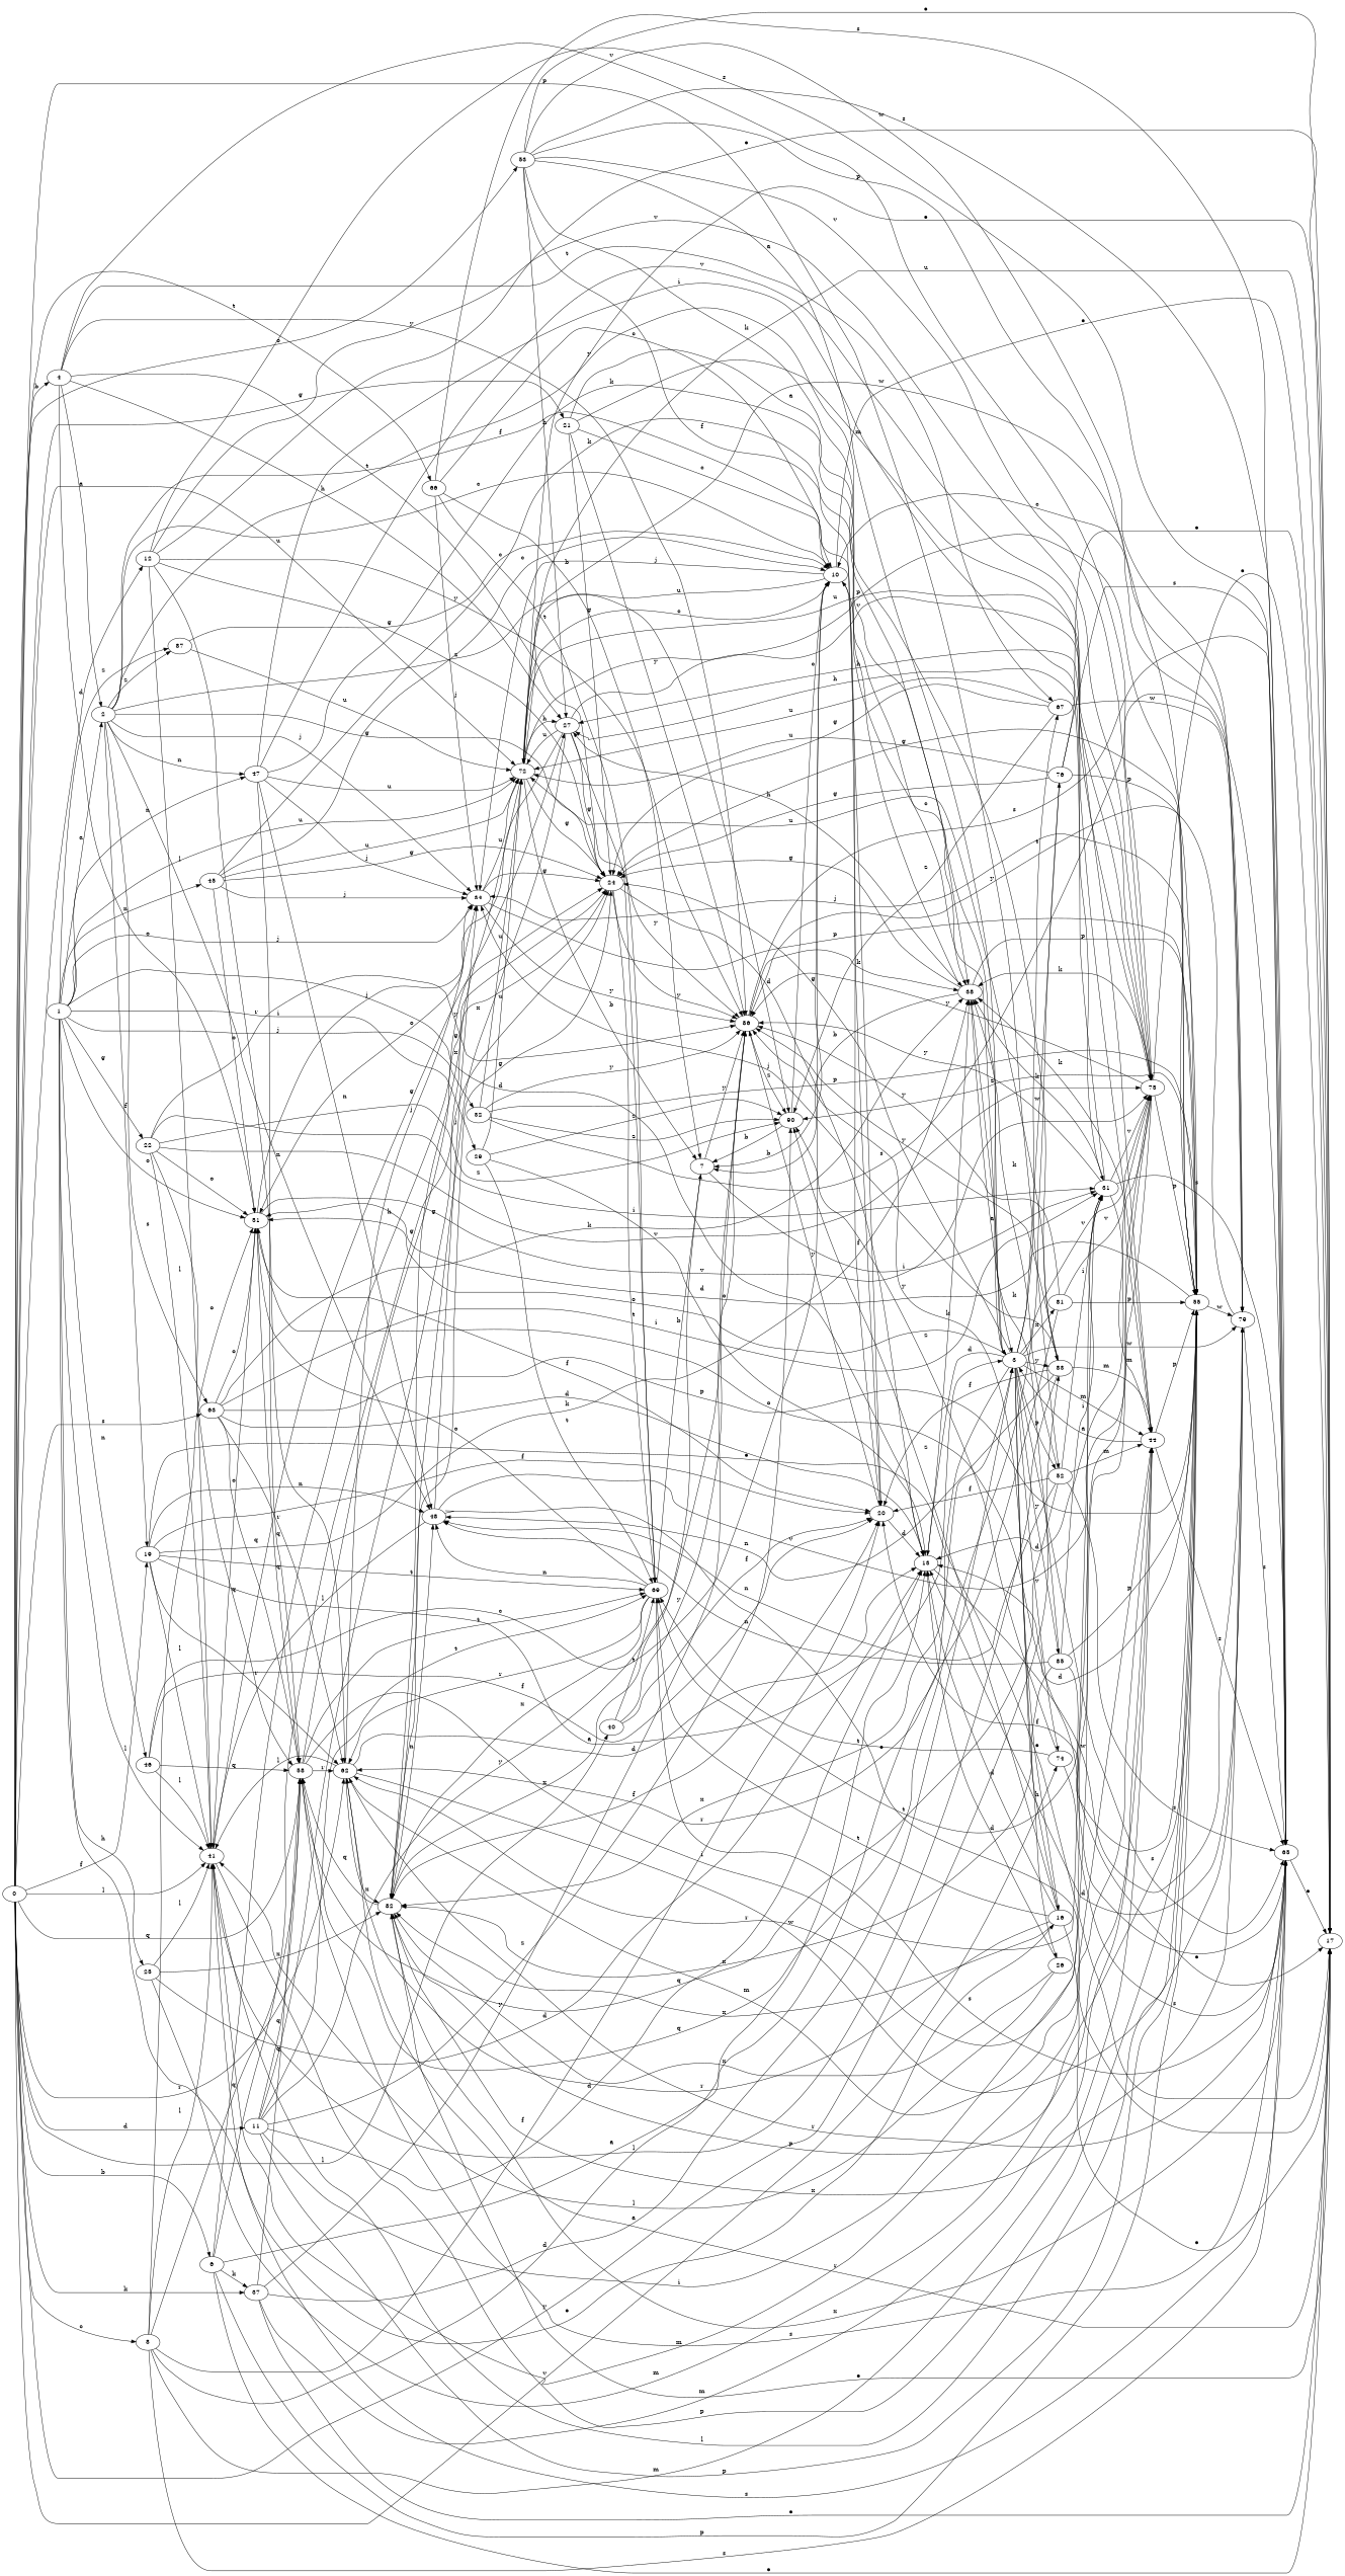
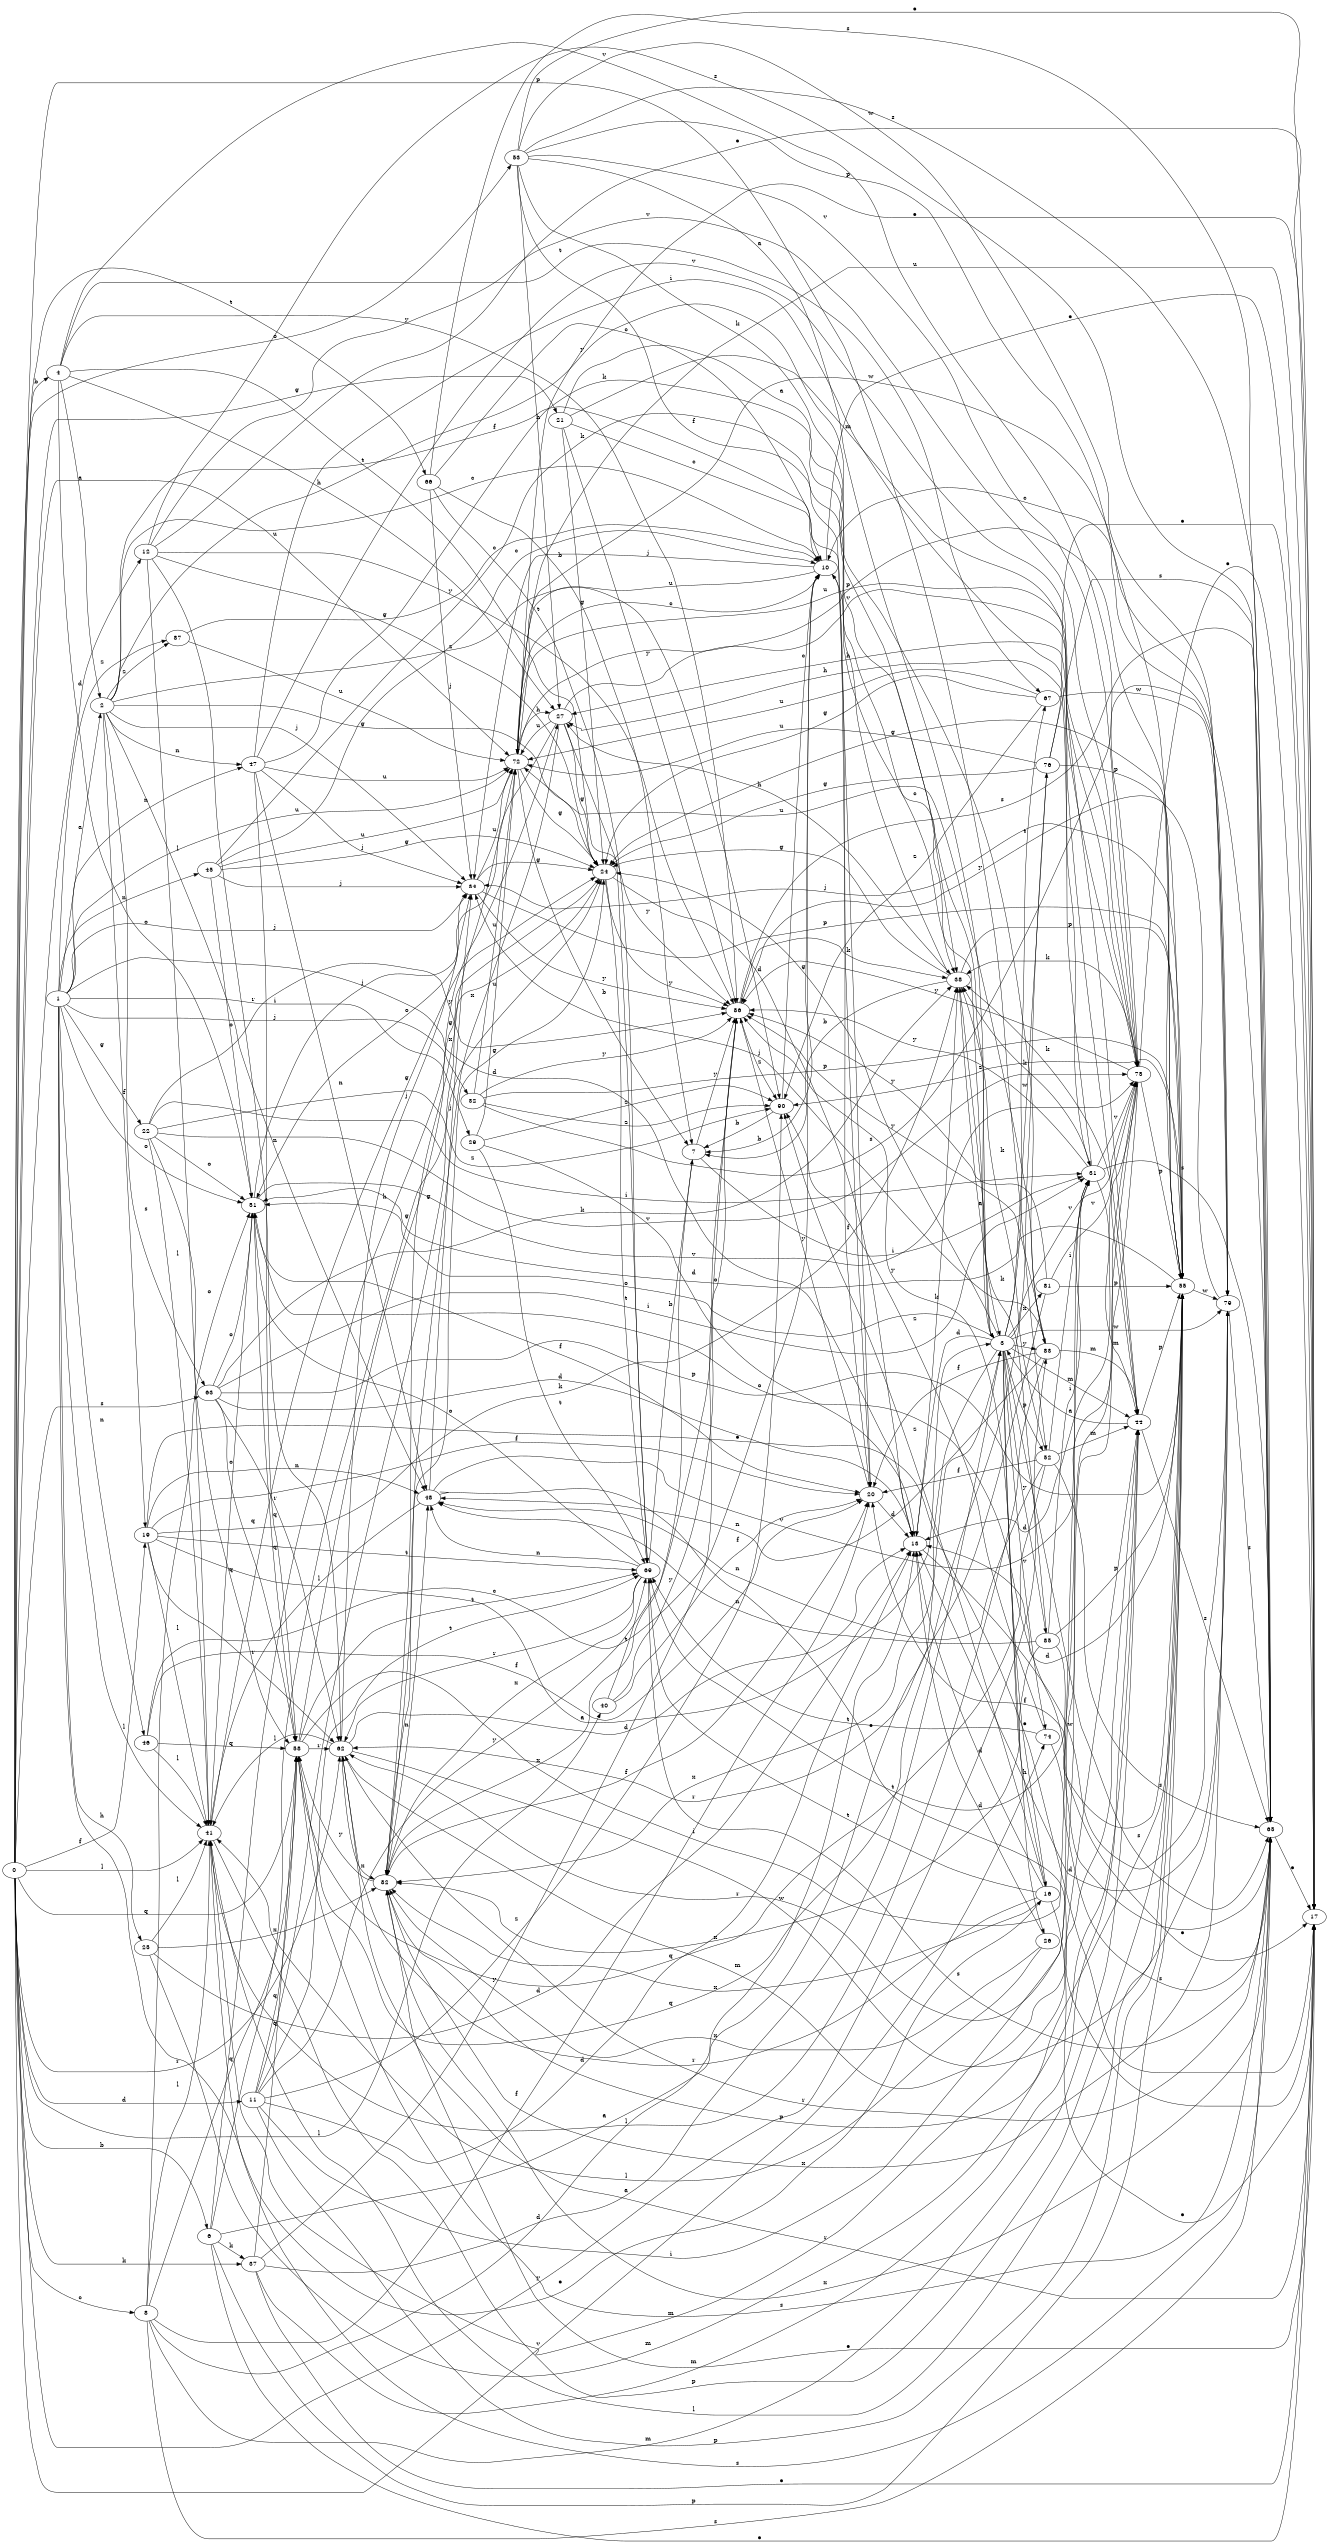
  strict digraph {
    rankdir=LR
    0
    4
    6
    8
    11
    12
    19
    21
    37
    40
    41
    n12 [label=53]
    52
    58
    62
    63
    66
    72
    74
    83
    2
    51
    67
    75
    27
    69
    86
    24
    3
    17
    55
    13
    20
    44
    65
    90
    31
    48
    38
    10
    79
    34
    82
    7
    1
    16
    22
    25
    29
    32
    45
    46
    47
    87
    26
    76
    81
    85
    0 -> 4 [label=b]
    0 -> 6 [label=b]
    0 -> 8 [label=c]
    0 -> 11 [label=d]
    0 -> 12 [label=d]
    0 -> 19 [label=f]
    0 -> 21 [label=g]
    0 -> 37 [label=k]
    0 -> 40 [label=l]
    0 -> 41 [label=l]
    0 -> n12 [label=o]
    0 -> 52 [label=p]
    0 -> 58 [label=q]
    0 -> 62 [label=r]
    0 -> 63 [label=s]
    0 -> 66 [label=t]
    0 -> 72 [label=u]
    0 -> 74 [label=v]
    0 -> 83 [label=y]
    4 -> 2 [label=a]
    4 -> 51 [label=o]
    4 -> 67 [label=t]
    4 -> 75 [label=v]
    4 -> 27 [label=h]
    4 -> 69 [label=t]
    4 -> 86 [label=y]
    6 -> 37 [label=k]
    6 -> 27 [label=h]
    6 -> 24 [label=g]
    6 -> 3 [label=a]
    6 -> 17 [label=e]
    6 -> 55 [label=p]
    8 -> 41 [label=l]
    8 -> 58 [label=q]
    8 -> 51 [label=o]
    8 -> 13 [label=d]
    8 -> 20 [label=f]
    8 -> 44 [label=m]
    8 -> 65 [label=s]
    11 -> 58 [label=q]
    11 -> 69 [label=t]
    11 -> 86 [label=y]
    11 -> 24 [label=g]
    11 -> 55 [label=p]
    11 -> 13 [label=d]
    11 -> 90 [label=z]
    11 -> 31 [label=i]
    12 -> 41 [label=l]
    12 -> 62 [label=r]
    12 -> 75 [label=v]
    12 -> 86 [label=y]
    12 -> 24 [label=g]
    12 -> 17 [label=e]
    12 -> 65 [label=s]
    19 -> 41 [label=l]
    19 -> 62 [label=r]
    19 -> 69 [label=t]
    19 -> 3 [label=a]
    19 -> 17 [label=e]
    19 -> 20 [label=f]
    19 -> 48 [label=n]
    19 -> 38 [label=k]
    21 -> 86 [label=y]
    21 -> 24 [label=g]
    21 -> 3 [label=a]
    21 -> 44 [label=m]
    21 -> 10 [label=c]
    37 -> 58 [label=q]
    37 -> 86 [label=y]
    37 -> 3 [label=a]
    37 -> 17 [label=e]
    37 -> 44 [label=m]
    40 -> 69 [label=t]
    40 -> 86 [label=y]
    40 -> 20 [label=f]
    41 -> 51 [label=o]
    41 -> 24 [label=g]
    41 -> 55 [label=p]
    41 -> 44 [label=m]
    41 -> 65 [label=s]
    n12 -> 75 [label=v]
    n12 -> 27 [label=h]
    n12 -> 3 [label=a]
    n12 -> 17 [label=e]
    n12 -> 55 [label=p]
    n12 -> 20 [label=f]
    n12 -> 65 [label=s]
    n12 -> 38 [label=k]
    n12 -> 79 [label=w]
    52 -> 58 [label=q]
    52 -> 20 [label=f]
    52 -> 44 [label=m]
    52 -> 65 [label=s]
    52 -> 31 [label=i]
    52 -> 48 [label=n]
    52 -> 38 [label=k]
    58 -> 62 [label=r]
    58 -> 69 [label=t]
    58 -> 24 [label=g]
    58 -> 65 [label=s]
    58 -> 31 [label=i]
    62 -> 41 [label=l]
    62 -> 13 [label=d]
    62 -> 44 [label=m]
    62 -> 79 [label=w]
    62 -> 34 [label=j]
    62 -> 82 [label=x]
    63 -> 58 [label=q]
    63 -> 62 [label=r]
    63 -> 51 [label=o]
    63 -> 55 [label=p]
    63 -> 13 [label=d]
    63 -> 31 [label=i]
    63 -> 38 [label=k]
    66 -> 69 [label=t]
    66 -> 65 [label=s]
    66 -> 10 [label=c]
    66 -> 34 [label=j]
    66 -> 7 [label=b]
    72 -> 27 [label=h]
    72 -> 24 [label=g]
    72 -> 17 [label=e]
    72 -> 55 [label=p]
    72 -> 10 [label=c]
    72 -> 79 [label=w]
    72 -> 82 [label=x]
    72 -> 7 [label=b]
    74 -> 69 [label=t]
    74 -> 65 [label=s]
    74 -> 90 [label=z]
    83 -> 41 [label=l]
    83 -> 72 [label=u]
    83 -> 86 [label=y]
    83 -> 20 [label=f]
    83 -> 44 [label=m]
    83 -> 48 [label=n]
    83 -> 34 [label=j]
    2 -> 19 [label=f]
    2 -> 63 [label=s]
    2 -> 83 [label=y]
    2 -> 24 [label=g]
    2 -> 20 [label=f]
    2 -> 90 [label=z]
    2 -> 48 [label=n]
    2 -> 10 [label=c]
    2 -> 34 [label=j]
    2 -> 47 [label=n]
    2 -> 87 [label=z]
    51 -> 58 [label=q]
    51 -> 75 [label=v]
    51 -> 20 [label=f]
    51 -> 34 [label=j]
    67 -> 72 [label=u]
    67 -> 24 [label=g]
    67 -> 90 [label=z]
    67 -> 79 [label=w]
    75 -> 62 [label=r]
    75 -> 72 [label=u]
    75 -> 69 [label=t]
    75 -> 86 [label=y]
    75 -> 17 [label=e]
    75 -> 55 [label=p]
    75 -> 13 [label=d]
    75 -> 38 [label=k]
    27 -> 72 [label=u]
    27 -> 51 [label=o]
    27 -> 75 [label=v]
    27 -> 86 [label=y]
    27 -> 24 [label=g]
    27 -> 82 [label=x]
    69 -> 62 [label=r]
    69 -> 51 [label=o]
    69 -> 65 [label=s]
    69 -> 48 [label=n]
    69 -> 82 [label=x]
    69 -> 7 [label=b]
    86 -> 65 [label=s]
    86 -> 90 [label=z]
    86 -> 38 [label=k]
    24 -> 69 [label=t]
    24 -> 86 [label=y]
    24 -> 13 [label=d]
    3 -> 52 [label=p]
    3 -> 74 [label=v]
    3 -> 83 [label=y]
    3 -> 51 [label=o]
    3 -> 67 [label=t]
    3 -> 75 [label=v]
    3 -> 24 [label=g]
    3 -> 13 [label=d]
    3 -> 44 [label=m]
    3 -> 65 [label=s]
    3 -> 10 [label=c]
    3 -> 79 [label=w]
    3 -> 82 [label=x]
    3 -> 16 [label=e]
    3 -> 26 [label=h]
    3 -> 76 [label=w]
    3 -> 81 [label=x]
    3 -> 85 [label=y]
    17 -> 62 [label=r]
    17 -> 72 [label=u]
    55 -> 41 [label=l]
    55 -> 51 [label=o]
    55 -> 24 [label=g]
    55 -> 13 [label=d]
    55 -> 20 [label=f]
    55 -> 90 [label=z]
    55 -> 79 [label=w]
    55 -> 34 [label=j]
    13 -> 38 [label=k]
    13 -> 79 [label=w]
    20 -> 86 [label=y]
    20 -> 13 [label=d]
    44 -> 27 [label=h]
    44 -> 3 [label=a]
    44 -> 55 [label=p]
    44 -> 65 [label=s]
    44 -> 38 [label=k]
    65 -> 62 [label=r]
    65 -> 51 [label=o]
    65 -> 17 [label=e]
    65 -> 82 [label=x]
    90 -> 10 [label=c]
    90 -> 7 [label=b]
    31 -> 75 [label=v]
    31 -> 27 [label=h]
    31 -> 86 [label=y]
    31 -> 44 [label=m]
    31 -> 65 [label=s]
    31 -> 38 [label=k]
    48 -> 41 [label=l]
    48 -> 75 [label=v]
    48 -> 17 [label=e]
    48 -> 34 [label=j]
    38 -> 27 [label=h]
    38 -> 24 [label=g]
    38 -> 3 [label=a]
    38 -> 55 [label=p]
    38 -> 7 [label=b]
    10 -> 72 [label=u]
    10 -> 17 [label=e]
    10 -> 20 [label=f]
    10 -> 34 [label=j]
    10 -> 7 [label=b]
    79 -> 86 [label=y]
    79 -> 13 [label=d]
    79 -> 65 [label=s]
    79 -> 10 [label=c]
    79 -> 82 [label=x]
    34 -> 72 [label=u]
    34 -> 86 [label=y]
    34 -> 24 [label=g]
    34 -> 55 [label=p]
-   82 -> 58 [label=q]
+   82 -> 58 [label=y]
    82 -> 24 [label=g]
    82 -> 17 [label=e]
    82 -> 55 [label=p]
    82 -> 20 [label=f]
    82 -> 48 [label=n]
    7 -> 86 [label=y]
    7 -> 31 [label=i]
    7 -> 82 [label=x]
    1 -> 41 [label=l]
    1 -> 72 [label=u]
    1 -> 2 [label=a]
    1 -> 51 [label=o]
    1 -> 13 [label=d]
    1 -> 34 [label=j]
    1 -> 16 [label=e]
    1 -> 22 [label=g]
    1 -> 25 [label=h]
    1 -> 29 [label=i]
    1 -> 32 [label=j]
    1 -> 45 [label=n]
    1 -> 46 [label=n]
    1 -> 47 [label=n]
    1 -> 87 [label=z]
    16 -> 62 [label=r]
    16 -> 69 [label=t]
    16 -> 86 [label=y]
    16 -> 17 [label=e]
    16 -> 13 [label=d]
    16 -> 90 [label=z]
    16 -> 82 [label=x]
    22 -> 41 [label=l]
    22 -> 58 [label=q]
    22 -> 51 [label=o]
    22 -> 75 [label=v]
    22 -> 86 [label=y]
    22 -> 90 [label=z]
    22 -> 31 [label=i]
    25 -> 41 [label=l]
    25 -> 13 [label=d]
    25 -> 44 [label=m]
    25 -> 82 [label=x]
    29 -> 72 [label=u]
    29 -> 69 [label=t]
    29 -> 13 [label=d]
    29 -> 90 [label=z]
    32 -> 72 [label=u]
    32 -> 86 [label=y]
    32 -> 55 [label=p]
    32 -> 65 [label=s]
    32 -> 90 [label=z]
    45 -> 72 [label=u]
    45 -> 51 [label=o]
    45 -> 24 [label=g]
    45 -> 38 [label=k]
    45 -> 10 [label=c]
    45 -> 34 [label=j]
    46 -> 41 [label=l]
    46 -> 58 [label=q]
    46 -> 20 [label=f]
    46 -> 10 [label=c]
    47 -> 58 [label=q]
    47 -> 72 [label=u]
    47 -> 75 [label=v]
    47 -> 31 [label=i]
    47 -> 48 [label=n]
    47 -> 38 [label=k]
    47 -> 34 [label=j]
    87 -> 72 [label=u]
    87 -> 10 [label=c]
    26 -> 41 [label=l]
    26 -> 13 [label=d]
    26 -> 82 [label=x]
    76 -> 58 [label=q]
    76 -> 72 [label=u]
    76 -> 24 [label=g]
    76 -> 17 [label=e]
    76 -> 55 [label=p]
    76 -> 65 [label=s]
    81 -> 62 [label=r]
    81 -> 75 [label=v]
    81 -> 86 [label=y]
    81 -> 55 [label=p]
    85 -> 17 [label=e]
    85 -> 55 [label=p]
    85 -> 31 [label=i]
    85 -> 48 [label=n]
    85 -> 38 [label=k]
    85 -> 82 [label=x]
  }
